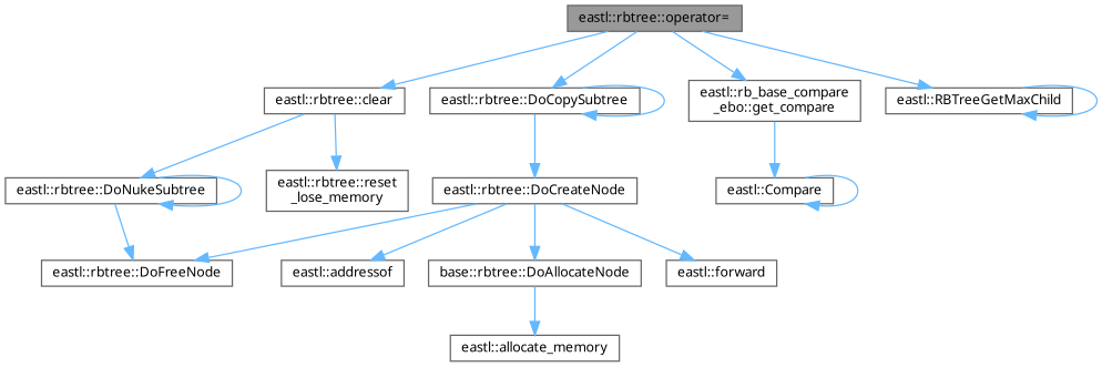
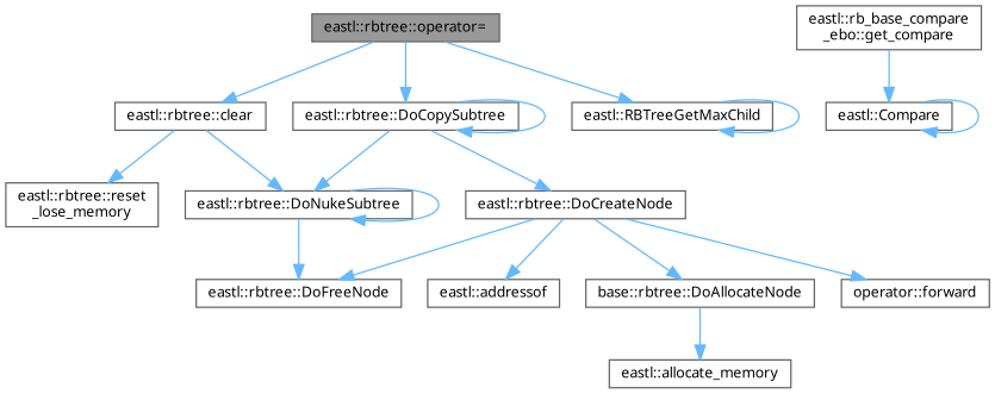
  digraph {
    fontname="Noto Sans"
    rankdir=TB
    node [color=grey40 fillcolor=white fontname="Noto Sans" fontsize=10 shape=box style=filled]
    edge [color=steelblue1 fontname="Noto Sans" fontsize=10 labelfontname=Helvetica labelfontsize=10 style=solid]
    n1 [color=gray40 fillcolor=grey60 fontcolor=black height=0.2 label="eastl::rbtree::operator=" width=0.4]
    n2 [height=0.2 label="eastl::rbtree::clear" width=0.4]
    n3 [height=0.2 label="eastl::rbtree::DoCopySubtree" width=0.4]
    n4 [height=0.2 label="eastl::rb_base_compare\l_ebo::get_compare" width=0.4]
    n5 [height=0.2 label="eastl::RBTreeGetMaxChild" width=0.4]
    n6 [height=0.2 label="eastl::rbtree::DoNukeSubtree" width=0.4]
    n7 [height=0.2 label="eastl::rbtree::reset\l_lose_memory" width=0.4]
    n8 [height=0.2 label="eastl::rbtree::DoCreateNode" width=0.4]
    n9 [height=0.2 label="eastl::Compare" width=0.4]
    n10 [height=0.2 label="eastl::rbtree::DoFreeNode" width=0.4]
    n11 [height=0.2 label="eastl::addressof" width=0.4]
    n12 [height=0.2 label="base::rbtree::DoAllocateNode" width=0.4]
-   n13 [height=0.2 label="eastl::forward" width=0.4]
+   n13 [height=0.2 label="operator::forward" width=0.4]
    n14 [height=0.2 label="eastl::allocate_memory" width=0.4]
    n1 -> n2
    n1 -> n3
-   n1 -> n4
    n1 -> n5
    n2 -> n6
    n2 -> n7
    n3 -> n3
+   n3 -> n6
    n3 -> n8
    n4 -> n9
    n5 -> n5
    n6 -> n6
    n6 -> n10
    n8 -> n10
    n8 -> n11
    n8 -> n12
    n8 -> n13
    n9 -> n9
    n12 -> n14
  }
